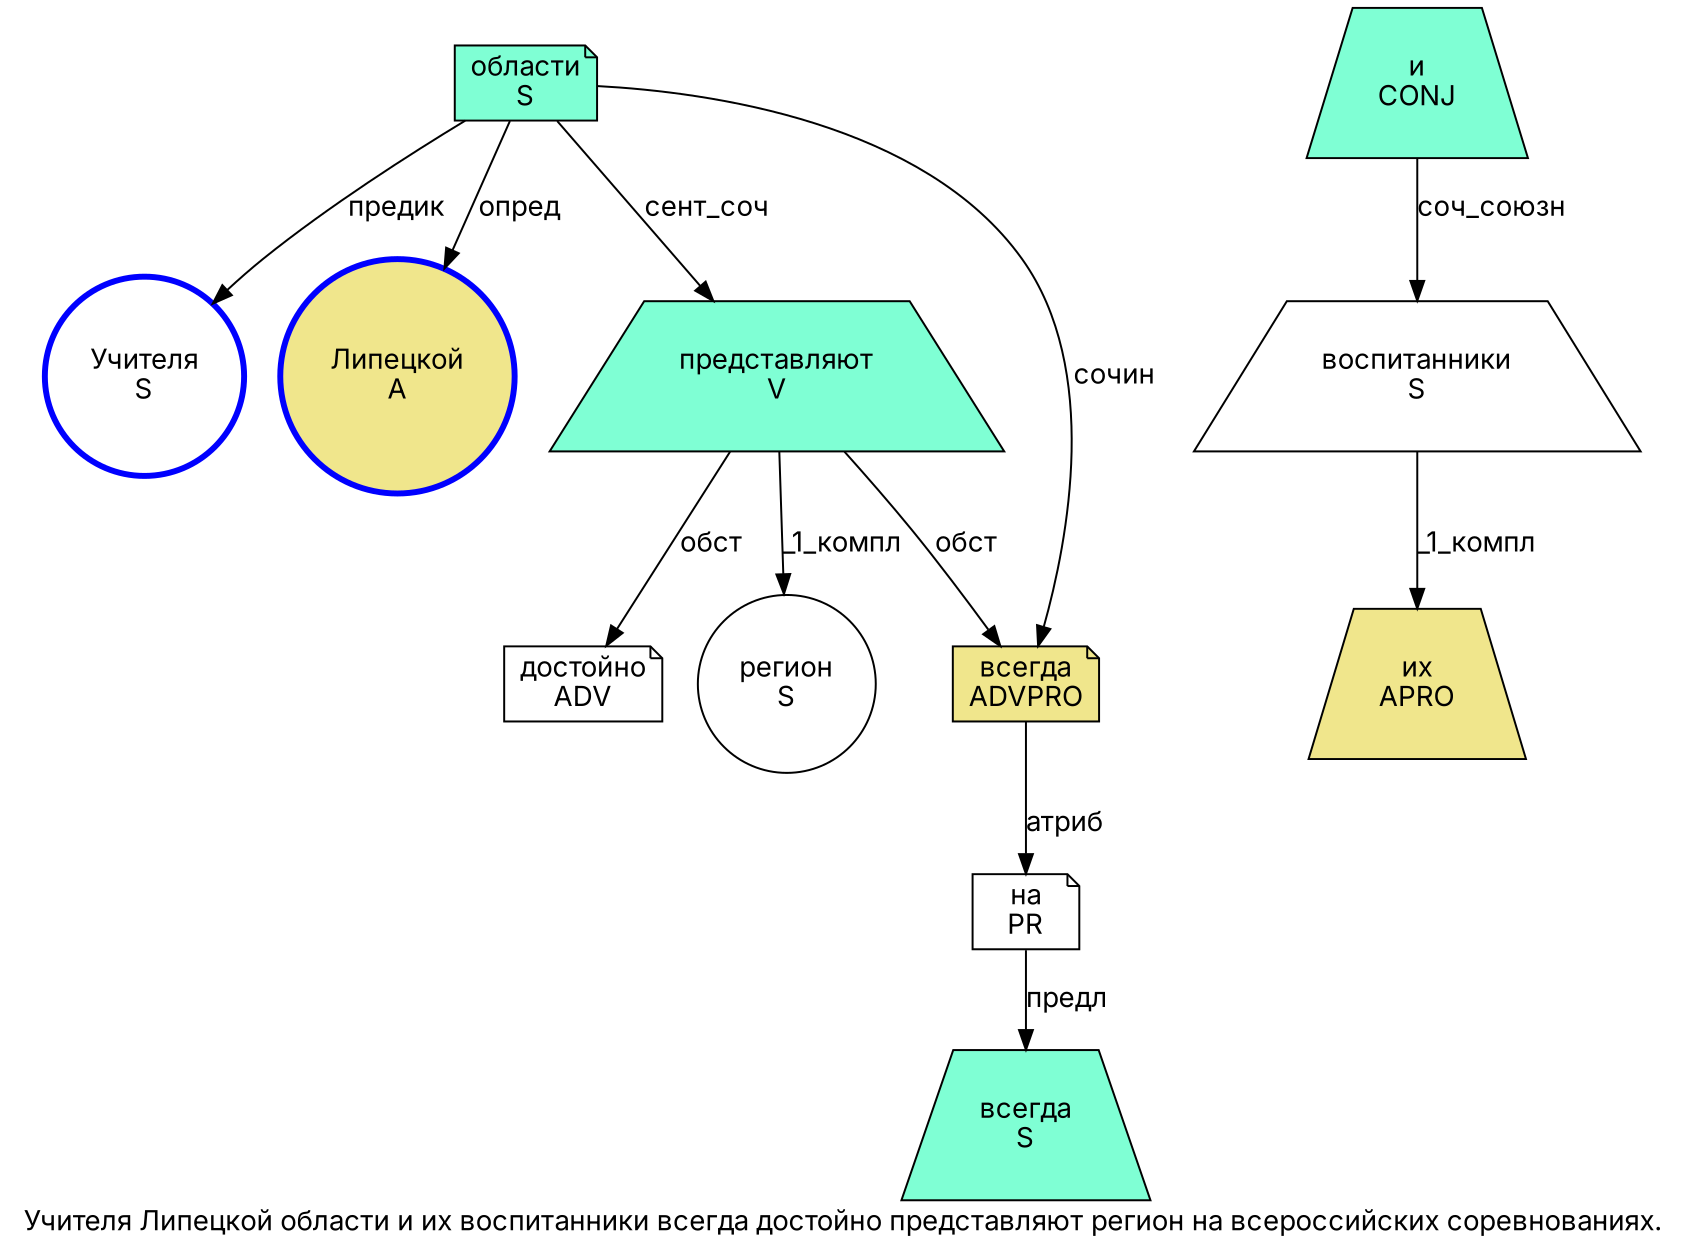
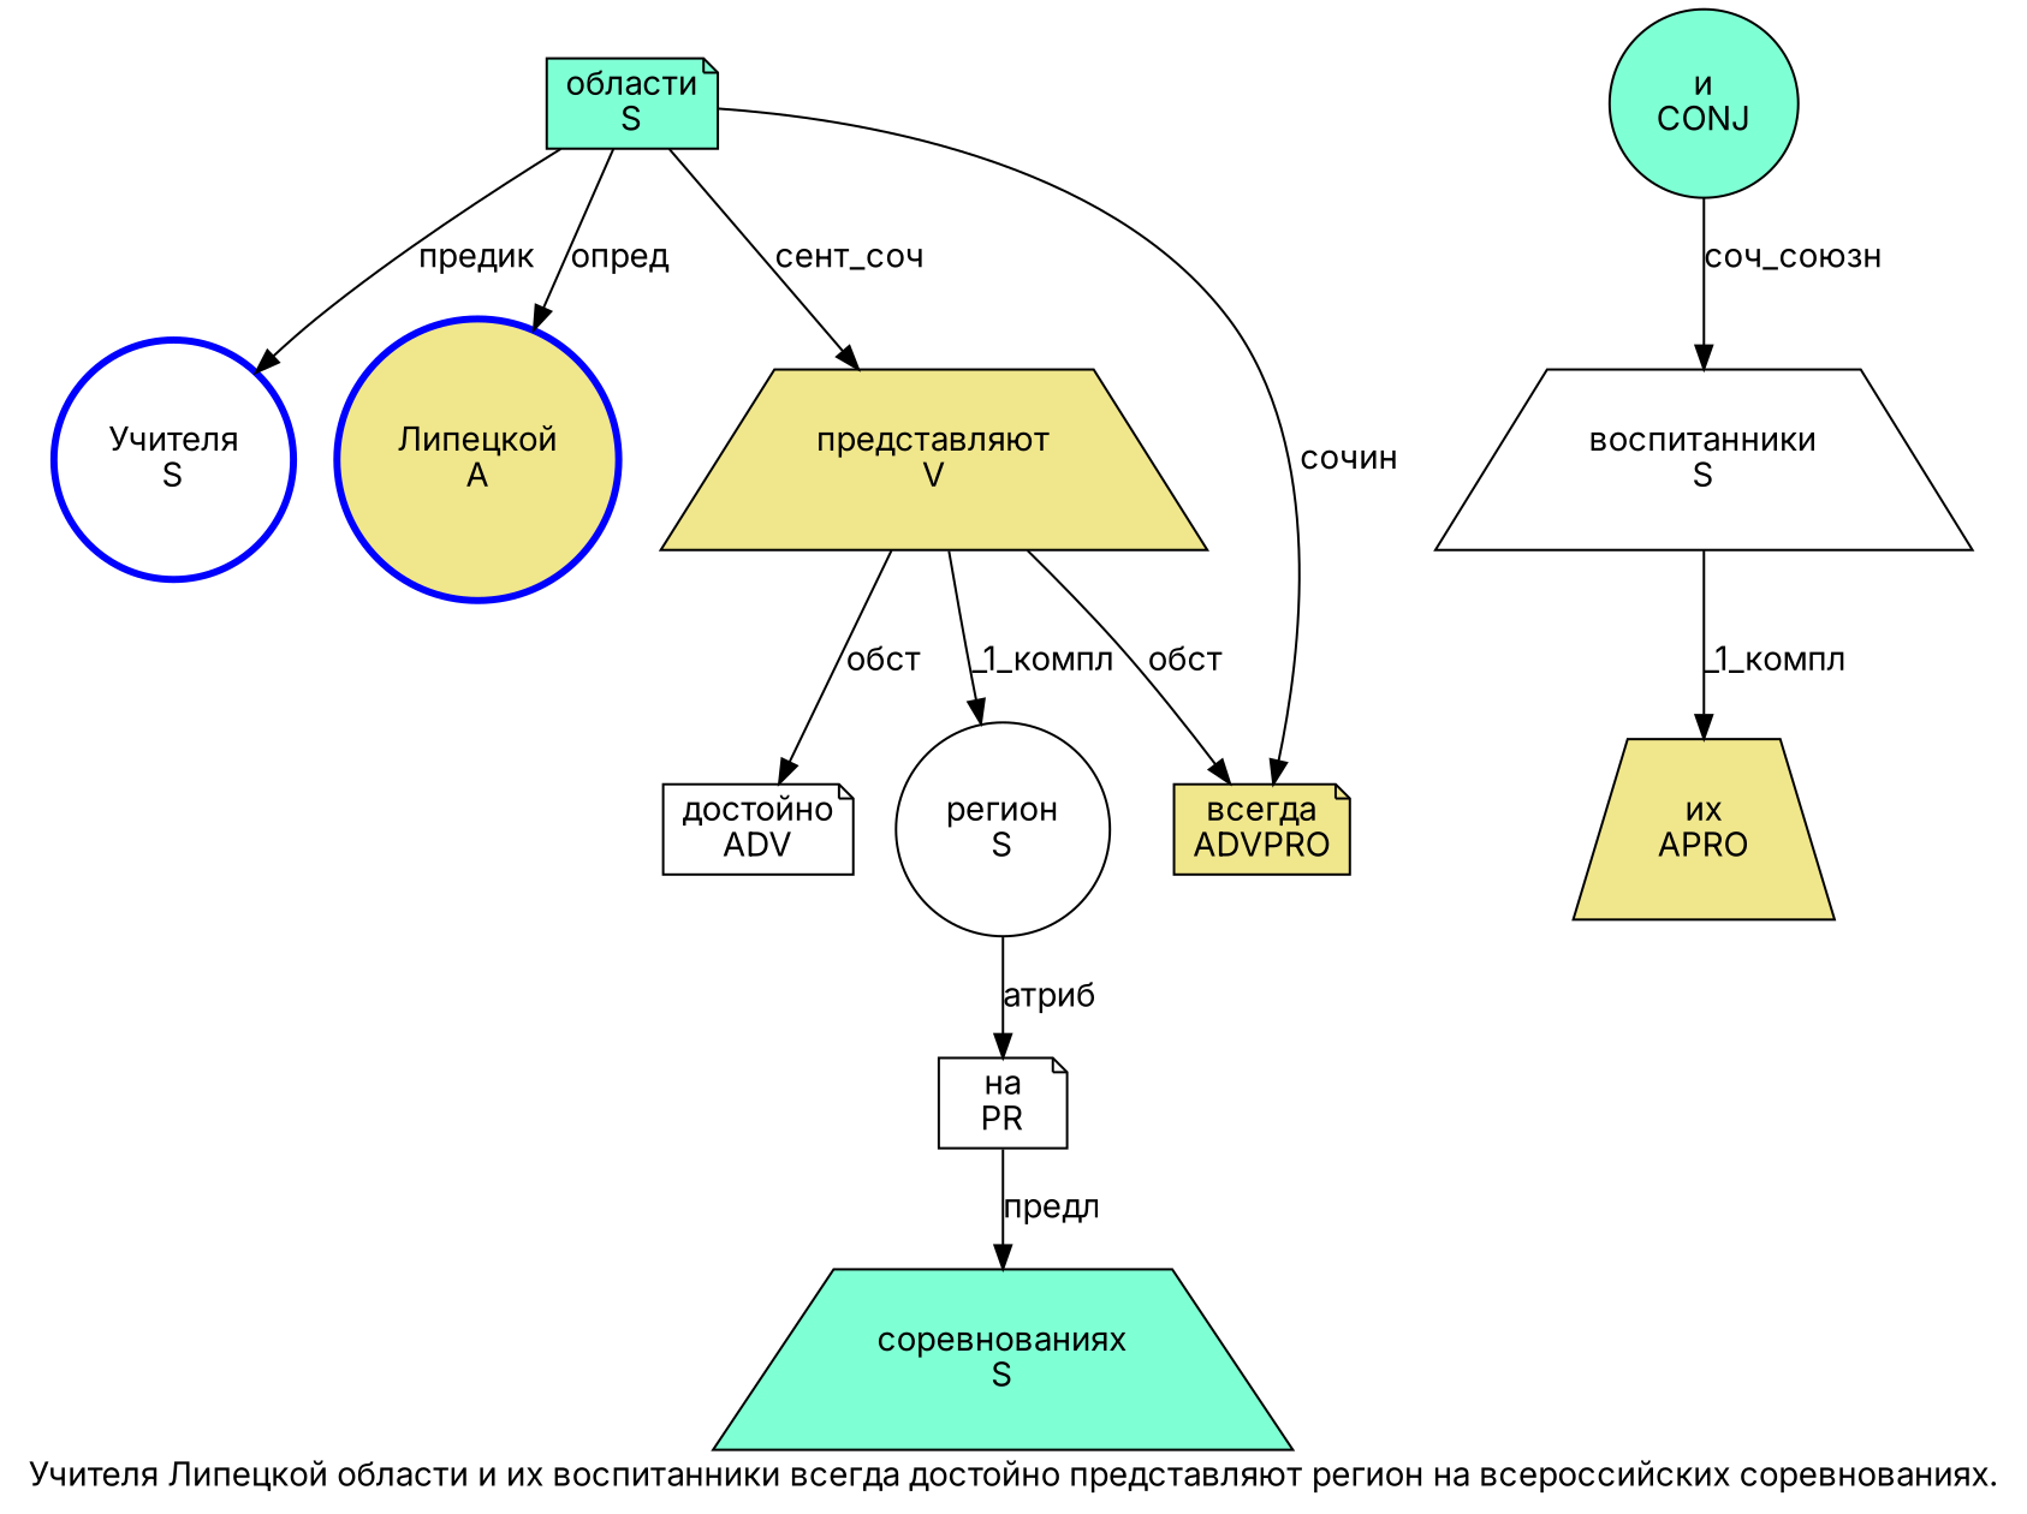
  digraph {
    fontname=Inter
    label="Учителя Липецкой области и их воспитанники всегда достойно представляют регион на всероссийских соревнованиях."
    node [fillcolor=white fontname=Inter penwidth=1 shape=circle style=filled]
    edge [fontname=Inter]
    n1 [color=blue label="Учителя\nS" penwidth=3]
    n2 [color=blue fillcolor=khaki label="Липецкой\nA" penwidth=3]
    n3 [fillcolor=aquamarine label="области\nS" shape=note]
-   n4 [fillcolor=aquamarine label="представляют\nV" shape=trapezium]
+   n4 [fillcolor=khaki label="представляют\nV" shape=trapezium]
    n5 [fillcolor=khaki label="всегда\nADVPRO" shape=note]
-   n6 [fillcolor=aquamarine label="и\nCONJ" shape=trapezium]
+   n6 [fillcolor=aquamarine label="и\nCONJ"]
    n7 [label="воспитанники\nS" shape=trapezium]
    n8 [label="достойно\nADV" shape=note]
    n9 [label="регион\nS"]
    n10 [fillcolor=khaki label="их\nAPRO" shape=trapezium]
    n11 [label="на\nPR" shape=note]
-   n12 [fillcolor=aquamarine label="всегда\nS" shape=trapezium]
+   n12 [fillcolor=aquamarine label="соревнованиях\nS" shape=trapezium]
    n3 -> n1 [label="предик"]
    n3 -> n2 [label="опред"]
    n3 -> n4 [label="сент_соч"]
    n3 -> n5 [label="сочин"]
    n4 -> n5 [label="обст"]
    n4 -> n8 [label="обст"]
    n4 -> n9 [label="_1_компл"]
    n6 -> n7 [label="соч_союзн"]
    n7 -> n10 [label="_1_компл"]
-   n5 -> n11 [label="атриб"]
+   n9 -> n11 [label="атриб"]
    n11 -> n12 [label="предл"]
  }
